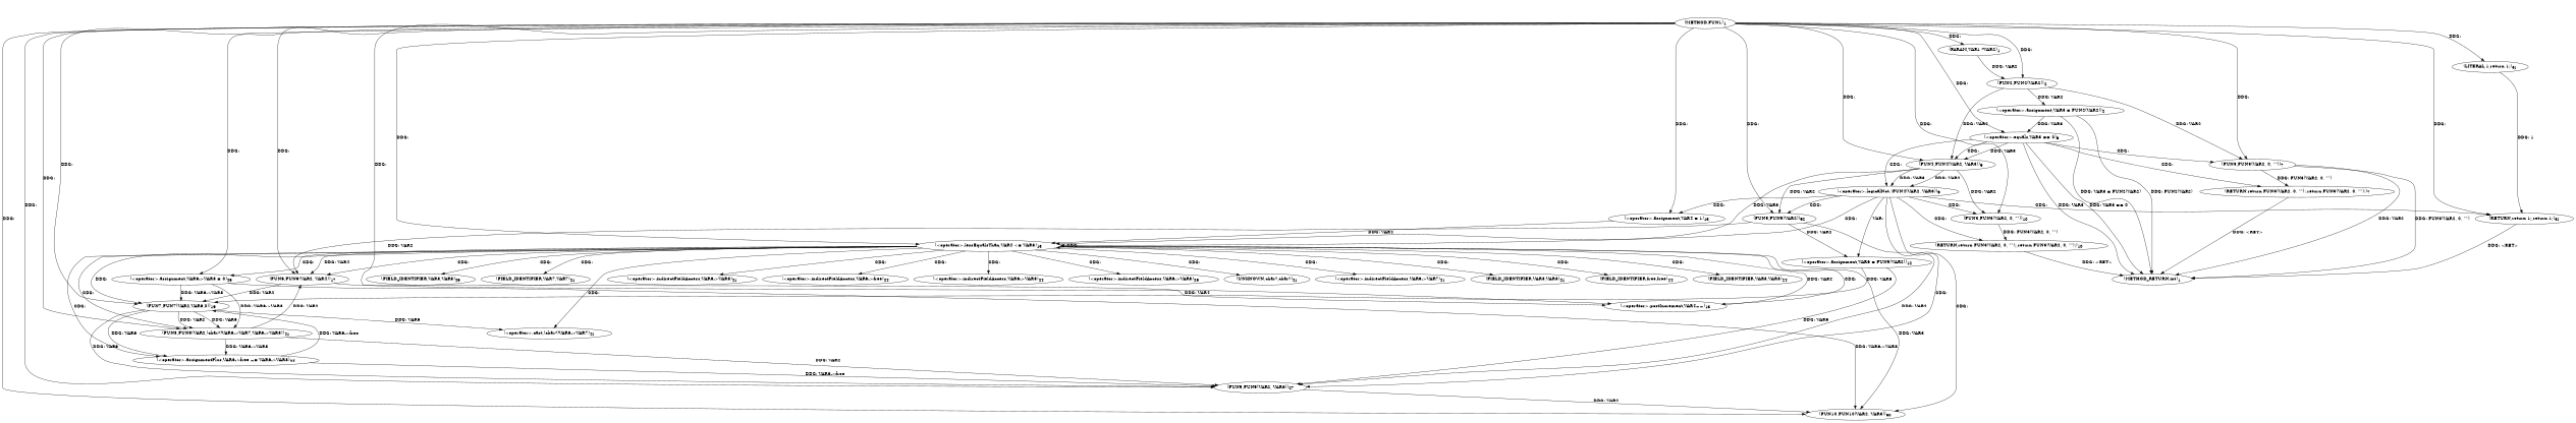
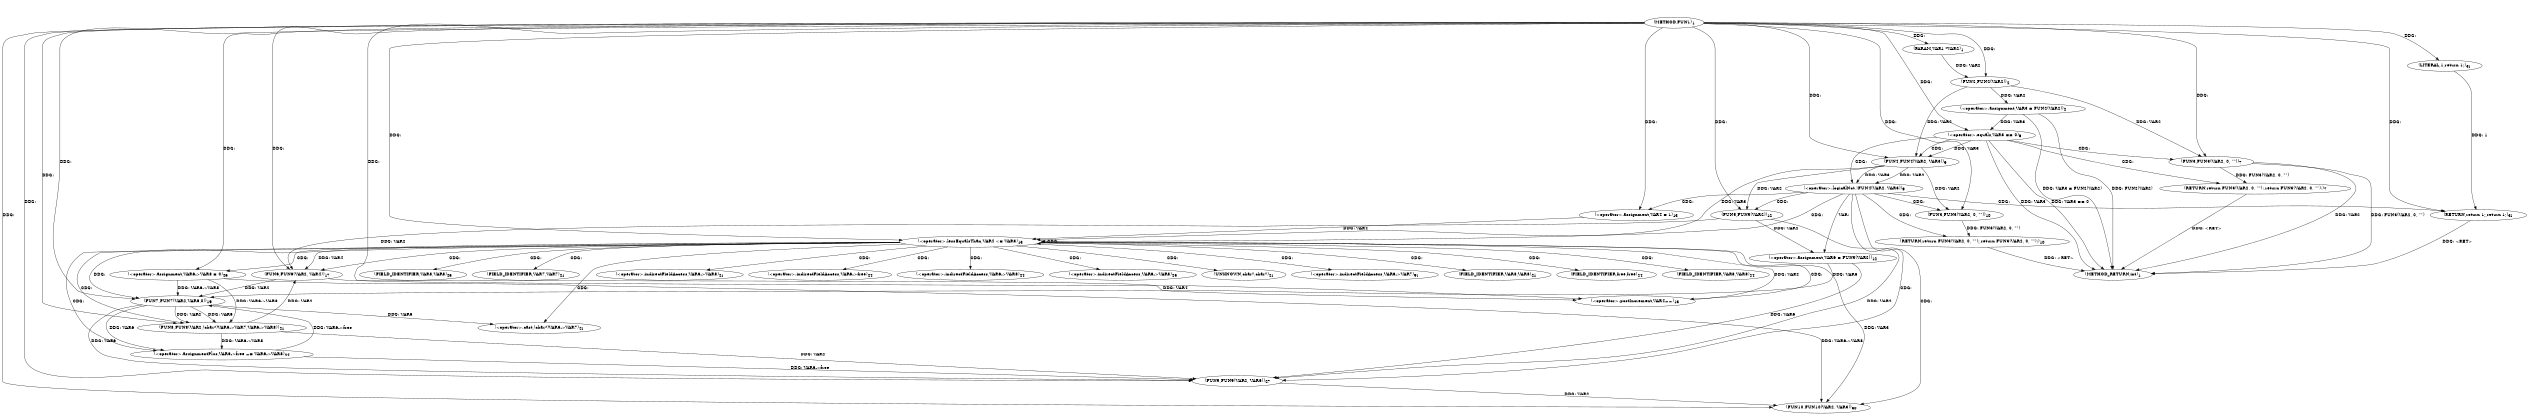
  digraph {
    n1 [label=<(METHOD,FUN1)<SUB>1</SUB>>]
    n2 [label=<(PARAM,VAR1 *VAR2)<SUB>1</SUB>>]
    n3 [label=<(FUN9,FUN9(VAR2, VAR6))<SUB>27</SUB>>]
    n4 [label=<(FUN10,FUN10(VAR2, VAR3))<SUB>30</SUB>>]
    n5 [label=<(RETURN,return 1;,return 1;)<SUB>31</SUB>>]
    n6 [label=<(&lt;operator&gt;.equals,VAR3 == 0)<SUB>6</SUB>>]
    n7 [label=<(&lt;operator&gt;.lessEqualsThan,VAR4 &lt;= VAR3)<SUB>13</SUB>>]
    n8 [label=<(&lt;operator&gt;.postIncrement,VAR4++)<SUB>13</SUB>>]
    n9 [label=<(LITERAL,1,return 1;)<SUB>31</SUB>>]
    n10 [label=<(FUN2,FUN2(VAR2))<SUB>2</SUB>>]
-   n11 [label=<(FUN5,FUN5(VAR2))<SUB>92</SUB>>]
+   n11 [label=<(FUN5,FUN5(VAR2))<SUB>12</SUB>>]
    n12 [label=<(&lt;operator&gt;.assignment,VAR4 = 1)<SUB>13</SUB>>]
    n13 [label=<(FUN6,FUN6(VAR2, VAR4))<SUB>17</SUB>>]
    n14 [label=<(FUN7,FUN7(VAR2,VAR6,0))<SUB>19</SUB>>]
    n15 [label=<(FUN8,FUN8(VAR2,(char*)VAR6-&gt;VAR7,VAR6-&gt;VAR8))<SUB>21</SUB>>]
    n16 [label=<(&lt;operator&gt;.assignment,VAR6-&gt;VAR8 = 0)<SUB>25</SUB>>]
    n17 [label=<(FUN3,FUN3(VAR2, 0, &quot;&quot;))<SUB>7</SUB>>]
    n18 [label=<(FUN4,FUN4(VAR2, VAR3))<SUB>9</SUB>>]
    n19 [label=<(FUN3,FUN3(VAR2, 0, &quot;&quot;))<SUB>10</SUB>>]
    n20 [label=<(METHOD_RETURN,int)<SUB>1</SUB>>]
    n21 [label=<(&lt;operator&gt;.logicalNot,!FUN4(VAR2, VAR3))<SUB>9</SUB>>]
    n22 [label=<(RETURN,return FUN3(VAR2, 0, &quot;&quot;);,return FUN3(VAR2, 0, &quot;&quot;);)<SUB>7</SUB>>]
    n23 [label=<(&lt;operator&gt;.assignmentPlus,VAR6-&gt;free += VAR6-&gt;VAR8)<SUB>24</SUB>>]
    n24 [label=<(&lt;operator&gt;.cast,(char*)VAR6-&gt;VAR7)<SUB>21</SUB>>]
    n25 [label=<(&lt;operator&gt;.indirectFieldAccess,VAR6-&gt;VAR8)<SUB>21</SUB>>]
    n26 [label=<(&lt;operator&gt;.indirectFieldAccess,VAR6-&gt;free)<SUB>24</SUB>>]
    n27 [label=<(&lt;operator&gt;.indirectFieldAccess,VAR6-&gt;VAR8)<SUB>24</SUB>>]
    n28 [label=<(&lt;operator&gt;.indirectFieldAccess,VAR6-&gt;VAR8)<SUB>25</SUB>>]
    n29 [label=<(UNKNOWN,char*,char*)<SUB>21</SUB>>]
-   n30 [label=<(&lt;operator&gt;.indirectFieldAccess,VAR6-&gt;VAR7)<SUB>21</SUB>>]
+   n30 [label=<(&lt;operator&gt;.indirectFieldAccess,VAR6-&gt;VAR7)<SUB>91</SUB>>]
    n31 [label=<(FIELD_IDENTIFIER,VAR8,VAR8)<SUB>21</SUB>>]
    n32 [label=<(FIELD_IDENTIFIER,free,free)<SUB>24</SUB>>]
    n33 [label=<(FIELD_IDENTIFIER,VAR8,VAR8)<SUB>24</SUB>>]
    n34 [label=<(FIELD_IDENTIFIER,VAR8,VAR8)<SUB>25</SUB>>]
    n35 [label=<(FIELD_IDENTIFIER,VAR7,VAR7)<SUB>21</SUB>>]
    n36 [label=<(&lt;operator&gt;.assignment,VAR3 = FUN2(VAR2))<SUB>2</SUB>>]
    n37 [label=<(&lt;operator&gt;.assignment,VAR6 = FUN5(VAR2))<SUB>12</SUB>>]
    n38 [label=<(RETURN,return FUN3(VAR2, 0, &quot;&quot;);,return FUN3(VAR2, 0, &quot;&quot;);)<SUB>10</SUB>>]
    n1 -> n2 [label="DDG: "]
    n1 -> n3 [label="DDG: "]
    n1 -> n4 [label="DDG: "]
    n1 -> n5 [label="DDG: "]
    n1 -> n6 [label="DDG: "]
    n1 -> n7 [label="DDG: "]
    n1 -> n8 [label="DDG: "]
    n1 -> n9 [label="DDG: "]
    n1 -> n10 [label="DDG: "]
    n1 -> n11 [label="DDG: "]
    n1 -> n12 [label="DDG: "]
    n1 -> n13 [label="DDG: "]
    n1 -> n14 [label="DDG: "]
    n1 -> n15 [label="DDG: "]
    n1 -> n16 [label="DDG: "]
    n1 -> n17 [label="DDG: "]
    n1 -> n18 [label="DDG: "]
    n1 -> n19 [label="DDG: "]
    n2 -> n10 [label="DDG: VAR2"]
    n3 -> n4 [label="DDG: VAR2"]
    n5 -> n20 [label="DDG: &lt;RET&gt;"]
    n6 -> n17 [label="CDG: "]
    n6 -> n18 [label="DDG: VAR3"]
    n6 -> n18 [label="CDG: "]
    n6 -> n20 [label="DDG: VAR3"]
    n6 -> n20 [label="DDG: VAR3 == 0"]
    n6 -> n21 [label="CDG: "]
    n6 -> n22 [label="CDG: "]
    n7 -> n4 [label="DDG: VAR3"]
    n7 -> n7 [label="CDG: "]
    n7 -> n8 [label="CDG: "]
    n7 -> n13 [label="DDG: VAR4"]
    n7 -> n13 [label="CDG: "]
    n7 -> n14 [label="DDG: "]
    n7 -> n15 [label="CDG: "]
    n7 -> n16 [label="CDG: "]
    n7 -> n23 [label="CDG: "]
    n7 -> n24 [label="CDG: "]
    n7 -> n25 [label="CDG: "]
    n7 -> n26 [label="CDG: "]
    n7 -> n27 [label="CDG: "]
    n7 -> n28 [label="CDG: "]
    n7 -> n29 [label="CDG: "]
    n7 -> n30 [label="CDG: "]
    n7 -> n31 [label="CDG: "]
    n7 -> n32 [label="CDG: "]
    n7 -> n33 [label="CDG: "]
    n7 -> n34 [label="CDG: "]
    n7 -> n35 [label="CDG: "]
    n8 -> n7 [label="DDG: VAR4"]
    n9 -> n5 [label="DDG: 1"]
    n10 -> n17 [label="DDG: VAR2"]
    n10 -> n18 [label="DDG: VAR2"]
    n10 -> n36 [label="DDG: VAR2"]
    n11 -> n3 [label="DDG: VAR2"]
    n11 -> n13 [label="DDG: VAR2"]
    n11 -> n37 [label="DDG: VAR2"]
    n12 -> n7 [label="DDG: VAR4"]
    n13 -> n8 [label="DDG: VAR4"]
    n13 -> n14 [label="DDG: VAR2"]
    n14 -> n3 [label="DDG: VAR6"]
    n14 -> n15 [label="DDG: VAR2"]
    n14 -> n15 [label="DDG: VAR6"]
    n14 -> n23 [label="DDG: VAR6"]
    n14 -> n24 [label="DDG: VAR6"]
    n15 -> n3 [label="DDG: VAR2"]
    n15 -> n13 [label="DDG: VAR2"]
    n15 -> n23 [label="DDG: VAR6-&gt;VAR8"]
    n16 -> n4 [label="DDG: VAR6-&gt;VAR8"]
    n16 -> n14 [label="DDG: VAR6-&gt;VAR8"]
    n16 -> n15 [label="DDG: VAR6-&gt;VAR8"]
    n17 -> n20 [label="DDG: VAR2"]
    n17 -> n20 [label="DDG: FUN3(VAR2, 0, &quot;&quot;)"]
    n17 -> n22 [label="DDG: FUN3(VAR2, 0, &quot;&quot;)"]
    n18 -> n7 [label="DDG: VAR3"]
    n18 -> n11 [label="DDG: VAR2"]
    n18 -> n19 [label="DDG: VAR2"]
    n18 -> n21 [label="DDG: VAR2"]
    n18 -> n21 [label="DDG: VAR3"]
    n19 -> n38 [label="DDG: FUN3(VAR2, 0, &quot;&quot;)"]
    n21 -> n3 [label="CDG: "]
    n21 -> n4 [label="CDG: "]
    n21 -> n5 [label="CDG: "]
    n21 -> n7 [label="CDG: "]
    n21 -> n11 [label="CDG: "]
    n21 -> n12 [label="CDG: "]
    n21 -> n19 [label="CDG: "]
    n21 -> n37 [label="VAR: "]
    n21 -> n38 [label="CDG: "]
    n22 -> n20 [label="DDG: &lt;RET&gt;"]
    n23 -> n3 [label="DDG: VAR6-&gt;free"]
    n23 -> n14 [label="DDG: VAR6-&gt;free"]
    n36 -> n6 [label="DDG: VAR3"]
    n36 -> n20 [label="DDG: FUN2(VAR2)"]
    n36 -> n20 [label="DDG: VAR3 = FUN2(VAR2)"]
    n37 -> n3 [label="DDG: VAR6"]
    n37 -> n14 [label="DDG: VAR6"]
    n38 -> n20 [label="DDG: &lt;RET&gt;"]
  }
